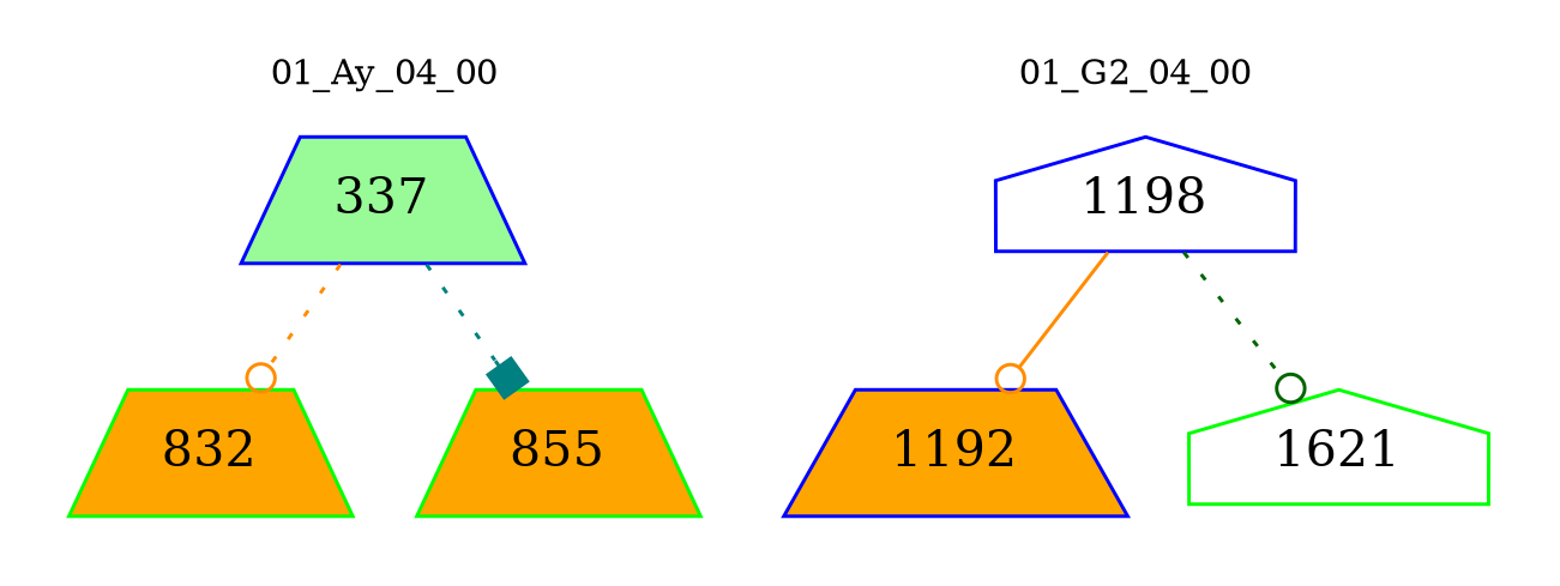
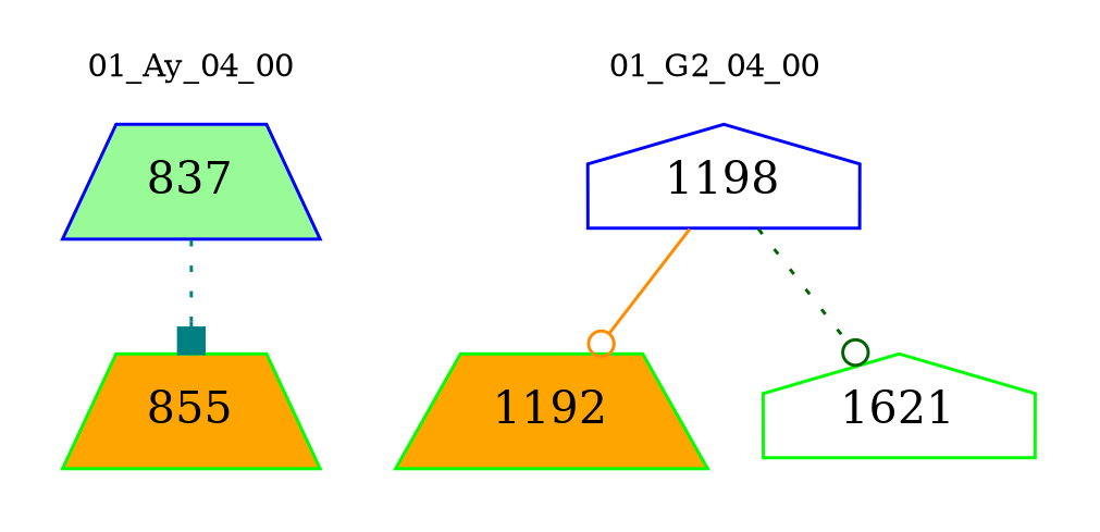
  digraph {
    fontname="DejaVu Serif"
    node [color=green fillcolor=orange fontname="DejaVu Serif" shape=trapezium style=filled]
    edge [arrowhead=odot color=darkorange fontname="DejaVu Serif" style=dotted]
-   n1 [color=blue fillcolor=palegreen label=337]
-   n2 [label=832]
+   n1 [color=blue fillcolor=palegreen label=837]
    n3 [label=855]
    n4 [color=blue fillcolor=white label=1198 shape=house]
-   n5 [color=blue label=1192]
+   n5 [label=1192]
    n6 [fillcolor=white label=1621 shape=house]
    subgraph cluster_1 {
      color=white
      fontsize=10
      label="01_Ay_04_00"
      n1
-     n2
      n3
    }
    subgraph cluster_2 {
      color=white
      fontsize=10
      label="01_G2_04_00"
      n4
      n5
      n6
    }
-   n1 -> n2
    n1 -> n3 [arrowhead=box color=teal]
    n4 -> n5 [style=solid]
    n4 -> n6 [color=darkgreen]
  }
